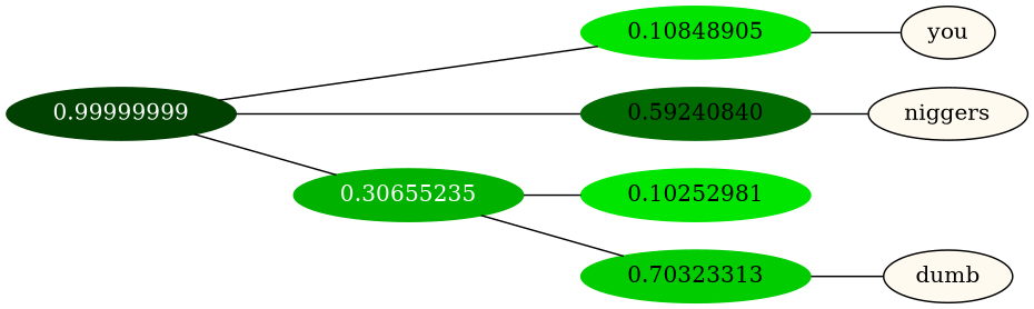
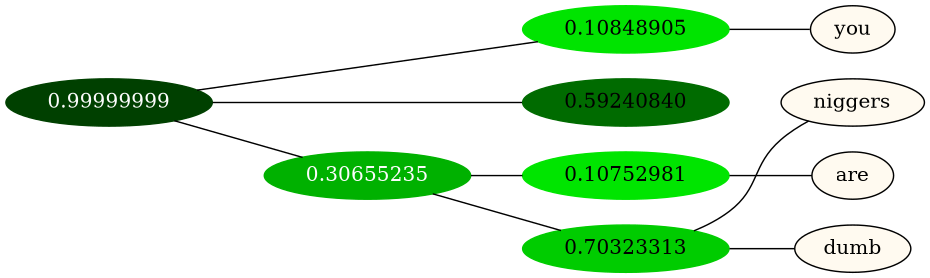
  graph {
    rankdir=LR
    node [color=black format=png nodesep=0.001 ordering=out overlap_scaling=0.01 ranksep=0.001 style=filled]
    n1 [fillcolor=floralwhite height=0.15 label=you style="filled,solid" width=0.15]
    n2 [fillcolor=floralwhite height=0.15 label=niggers style="filled,solid" width=0.15]
+   n3 [fillcolor=floralwhite height=0.15 label=are style="filled,solid" width=0.15]
    n4 [fillcolor=floralwhite height=0.15 label=dumb style="filled,solid" width=0.15]
    n5 [color="0.334 1.000 0.892" fontcolor=black height=0.15 label=0.10848905 width=0.15]
    n6 [color="0.334 1.000 0.418" fontcolor=black height=0.15 label=0.59240840 width=0.15]
-   n7 [color="0.334 1.000 0.897" fontcolor=black height=0.15 label=0.10252981 width=0.15]
+   n7 [color="0.334 1.000 0.897" fontcolor=black height=0.15 label=0.10752981 width=0.15]
    n8 [color="0.334 1.000 0.797" fontcolor=black height=0.15 label=0.70323313 width=0.15]
    n9 [color="0.334 1.000 0.250" fontcolor=grey99 height=0.15 label=0.99999999 width=0.15]
    n10 [color="0.334 1.000 0.693" fontcolor=grey99 height=0.15 label=0.30655235 width=0.15]
    subgraph sub_1 {
      rank=same
      n1
      n2
+     n3
      n4
    }
    subgraph sub_2 {
      rank=same
      n5
      n6
      n7
      n8
    }
    n5 -- n1
-   n6 -- n2
+   n8 -- n2
+   n7 -- n3
    n8 -- n4
    n9 -- n5
    n9 -- n6
    n9 -- n10
    n10 -- n7
    n10 -- n8
  }
